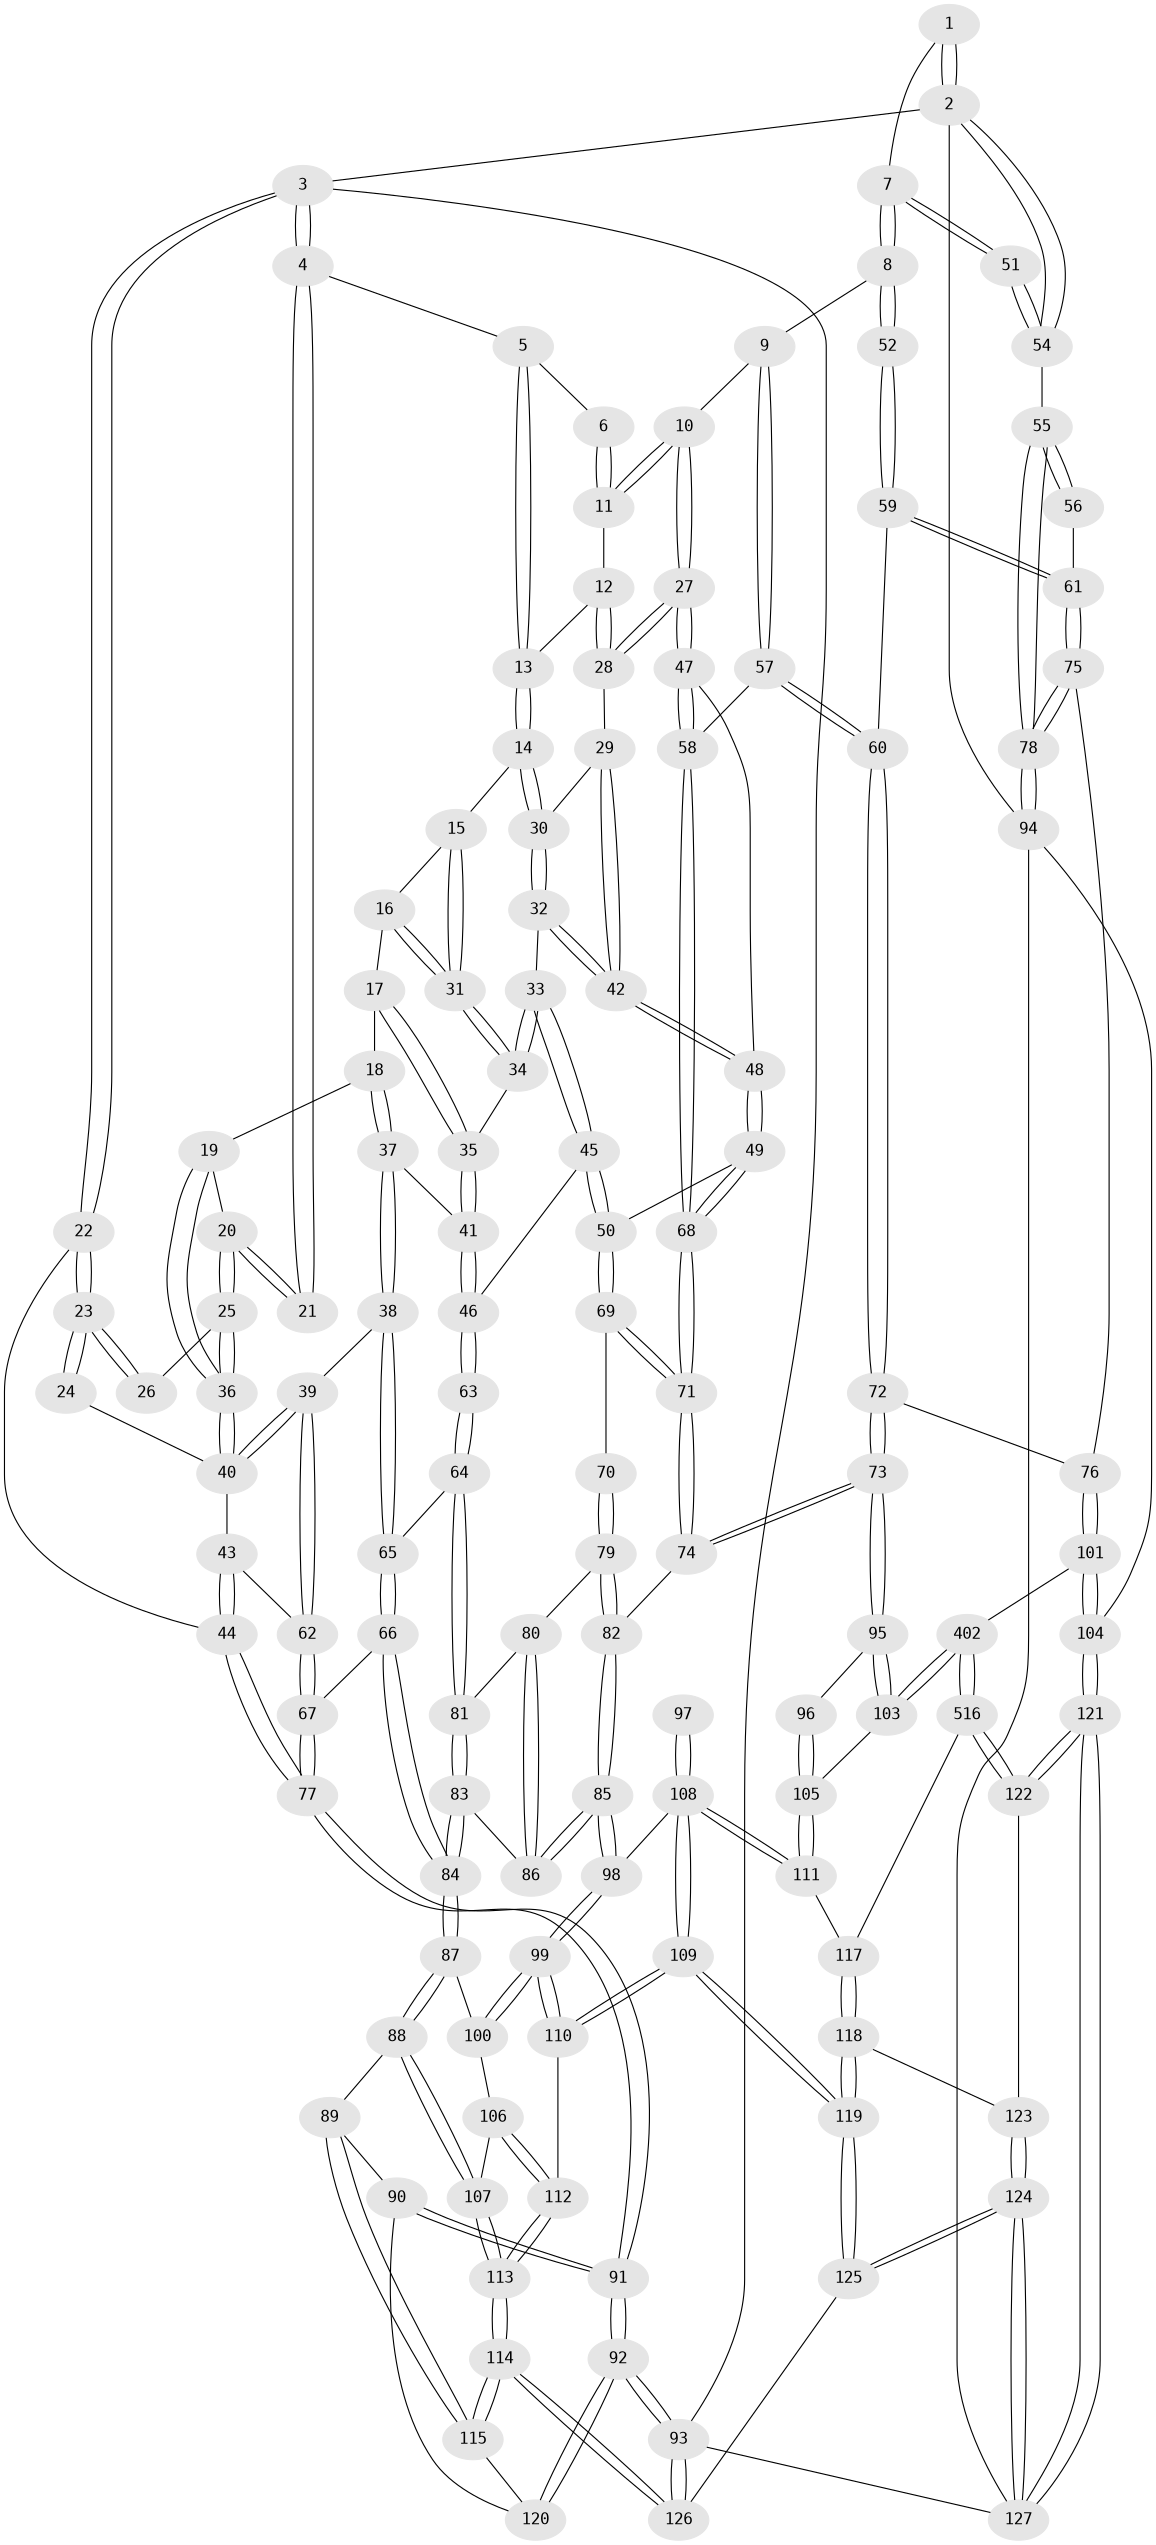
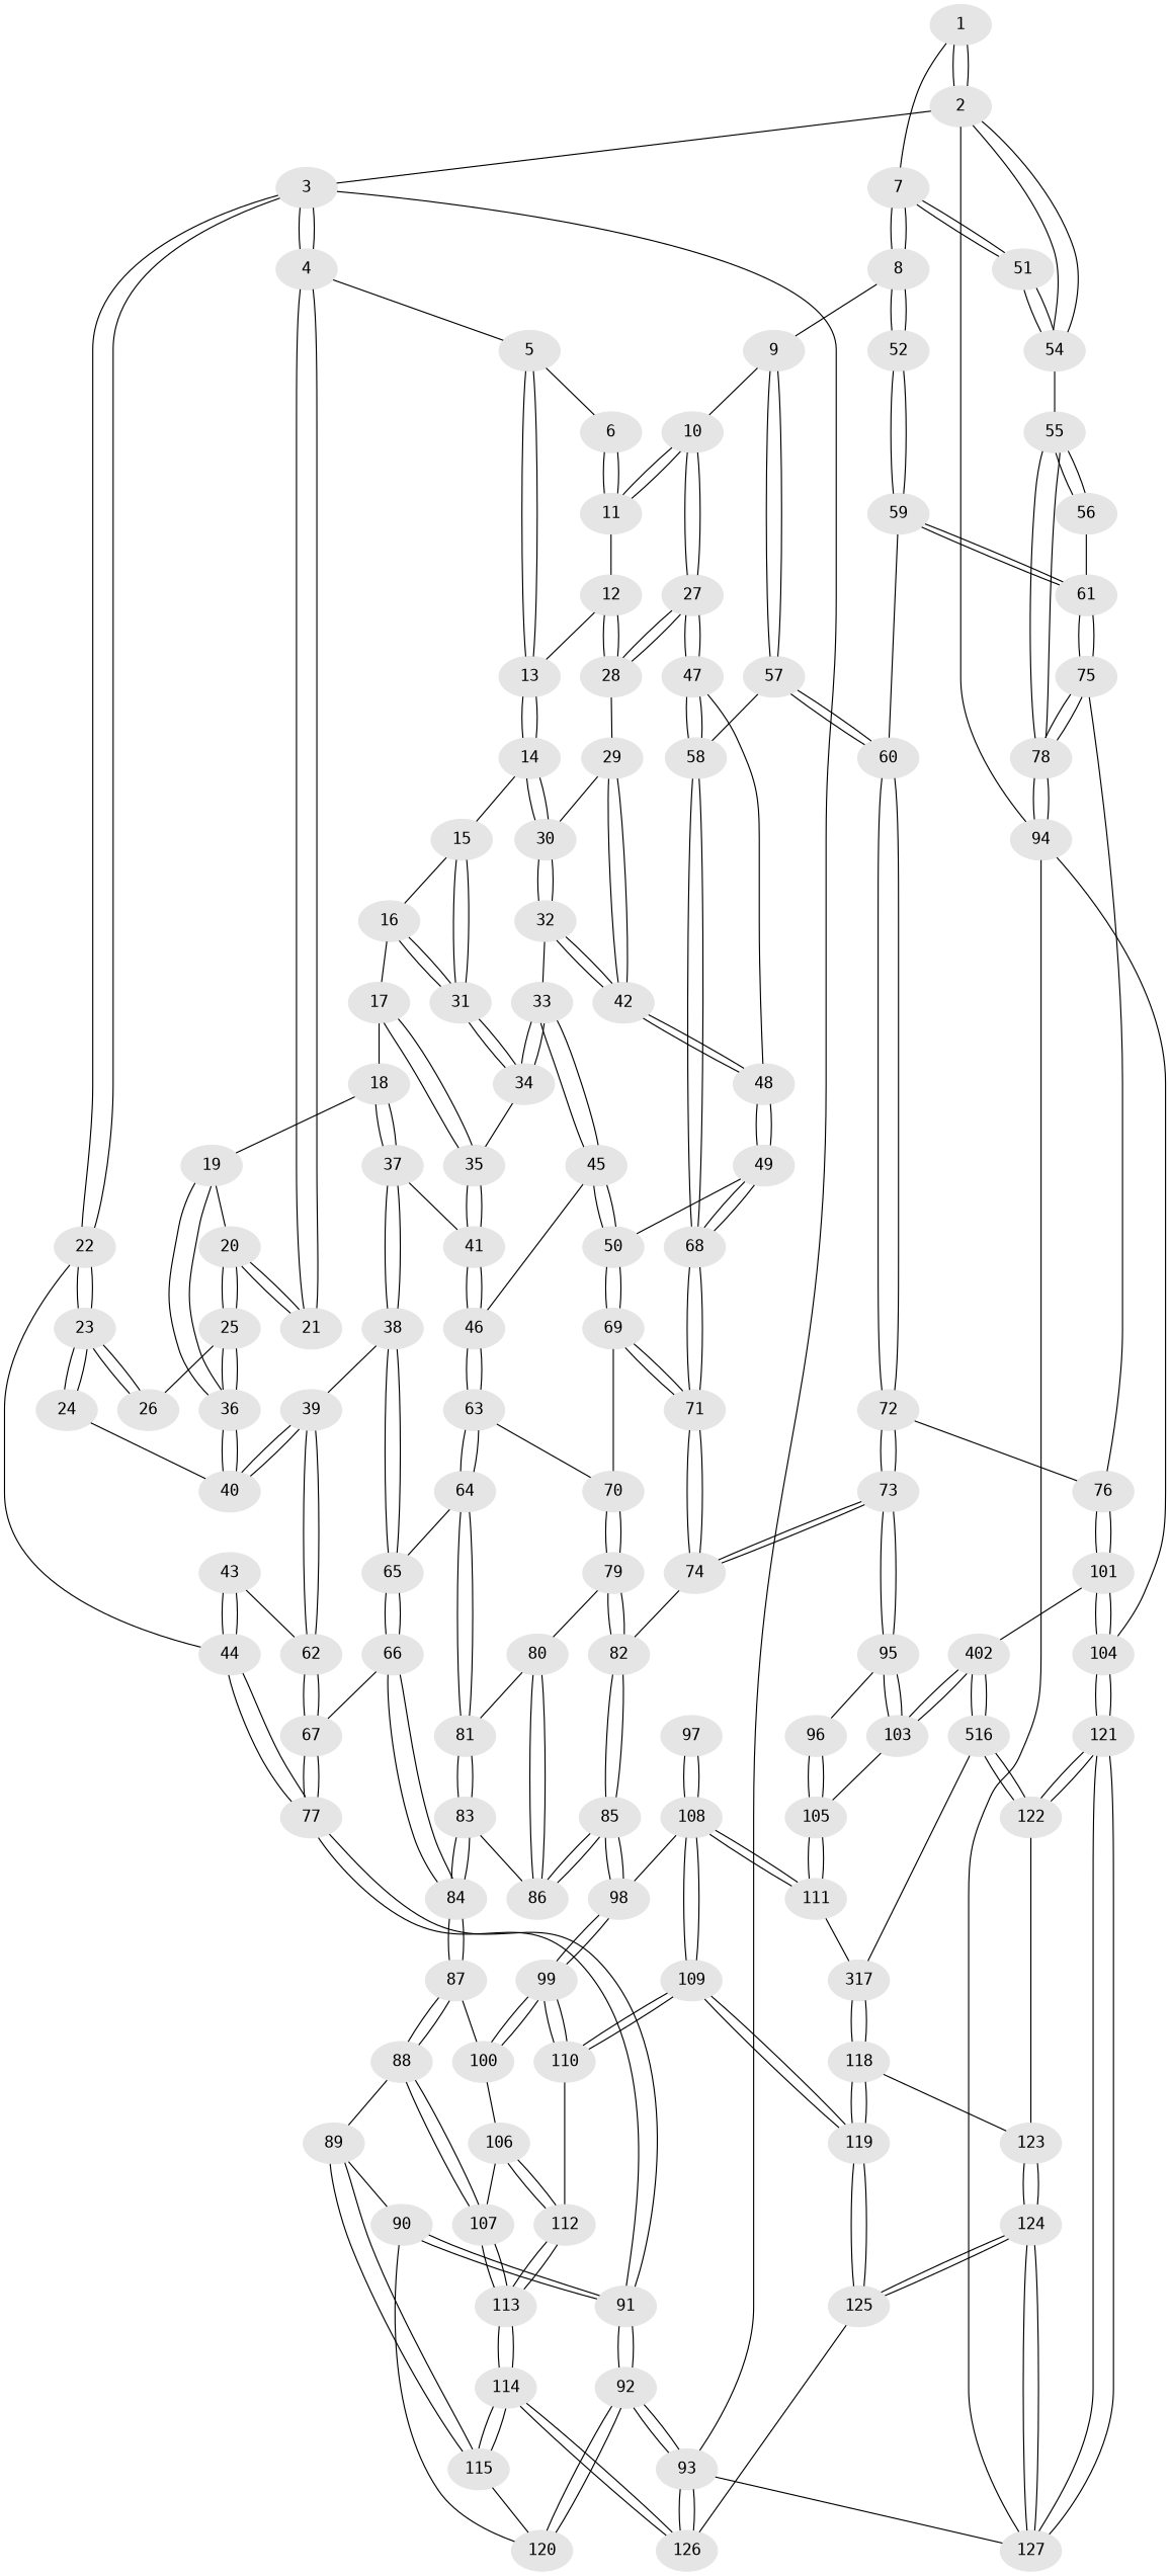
  graph {
    fontname="DejaVu Sans Mono"
    node [color=gray90 fontname="DejaVu Sans Mono" style=filled]
    edge [fontname="DejaVu Sans Mono"]
    1
    2
    7
    3
    54
    94
    8
    51
    4
    22
    93
    55
    127
    104
    5
    21
    23
    44
    126
    6
    13
    11
    14
    12
    9
    52
    10
    57
    59
    27
    58
    60
    28
    47
    29
    15
    30
    16
    31
    32
    17
    34
    18
    35
    19
    37
    41
    20
    36
    38
    25
    40
    26
    24
    77
    48
    42
    33
    45
    46
    50
    43
    39
    65
    62
    66
    67
    63
    49
    91
    69
    64
    70
    68
    71
    61
    56
    78
    75
    72
    73
    76
    81
    79
    83
    84
    87
    74
    82
    80
    95
    101
    96
    103
    85
    n96 [label=402]
    92
    86
    98
    88
    100
    99
    89
    107
    106
    90
    115
    113
    120
    121
    105
    97
    108
    111
    109
    110
    112
    n118 [label=516]
-   117
+   117 [label=317]
    122
    114
    119
    125
    118
    123
    124
    1 -- 2
    1 -- 2
    1 -- 7
    2 -- 3
    2 -- 54
    2 -- 54
    2 -- 94
    7 -- 8
    7 -- 8
    7 -- 51
    7 -- 51
    3 -- 4
    3 -- 4
    3 -- 22
    3 -- 22
    3 -- 93
    54 -- 55
    94 -- 127
    94 -- 104
    8 -- 9
    8 -- 52
    8 -- 52
    51 -- 54
    51 -- 54
    4 -- 5
    4 -- 21
    4 -- 21
    22 -- 23
    22 -- 23
    22 -- 44
    93 -- 127
    93 -- 126
    93 -- 126
    55 -- 56
    55 -- 56
    55 -- 78
    55 -- 78
    104 -- 121
    104 -- 121
    5 -- 6
    5 -- 13
    5 -- 13
    23 -- 26
    23 -- 26
    23 -- 24
    23 -- 24
    44 -- 77
    44 -- 77
    6 -- 11
    6 -- 11
    13 -- 14
    13 -- 14
    11 -- 12
    14 -- 15
    14 -- 30
    14 -- 30
    12 -- 13
    12 -- 28
    12 -- 28
    9 -- 10
    9 -- 57
    9 -- 57
    52 -- 59
    52 -- 59
    10 -- 11
    10 -- 11
    10 -- 27
    10 -- 27
    57 -- 58
    57 -- 60
    57 -- 60
    59 -- 60
    59 -- 61
    59 -- 61
    27 -- 28
    27 -- 28
    27 -- 47
    27 -- 47
    58 -- 68
    58 -- 68
    60 -- 72
    60 -- 72
    28 -- 29
    47 -- 58
    47 -- 58
    47 -- 48
    29 -- 30
    29 -- 42
    29 -- 42
    15 -- 16
    15 -- 31
    15 -- 31
    30 -- 32
    30 -- 32
    16 -- 31
    16 -- 31
    16 -- 17
    31 -- 34
    31 -- 34
    32 -- 42
    32 -- 42
    32 -- 33
    17 -- 18
    17 -- 35
    17 -- 35
    34 -- 35
    18 -- 19
    18 -- 37
    18 -- 37
    35 -- 41
    35 -- 41
    19 -- 20
    19 -- 36
    19 -- 36
    37 -- 41
    37 -- 38
    37 -- 38
    41 -- 46
    41 -- 46
    20 -- 21
    20 -- 21
    20 -- 25
    20 -- 25
    36 -- 40
    36 -- 40
    38 -- 39
    38 -- 65
    38 -- 65
    25 -- 36
    25 -- 36
    25 -- 26
-   40 -- 43
    24 -- 40
    77 -- 91
    77 -- 91
    48 -- 49
    48 -- 49
    42 -- 48
    42 -- 48
    33 -- 34
    33 -- 34
    33 -- 45
    33 -- 45
    45 -- 46
    45 -- 50
    45 -- 50
    46 -- 63
    46 -- 63
    50 -- 69
    50 -- 69
    43 -- 44
    43 -- 44
    43 -- 62
    39 -- 40
    39 -- 40
    39 -- 62
    39 -- 62
    65 -- 66
    65 -- 66
    62 -- 67
    62 -- 67
    66 -- 67
    66 -- 84
    66 -- 84
    67 -- 77
    67 -- 77
    63 -- 64
    63 -- 64
+   63 -- 70
    49 -- 50
    49 -- 68
    49 -- 68
    91 -- 92
    91 -- 92
    69 -- 70
    69 -- 71
    69 -- 71
    64 -- 65
    64 -- 81
    64 -- 81
    70 -- 79
    70 -- 79
    68 -- 71
    68 -- 71
    71 -- 74
    71 -- 74
    61 -- 75
    61 -- 75
    56 -- 61
    78 -- 94
    78 -- 94
    75 -- 78
    75 -- 78
    75 -- 76
    72 -- 73
    72 -- 73
    72 -- 76
    73 -- 74
    73 -- 74
    73 -- 95
    73 -- 95
    76 -- 101
    76 -- 101
    81 -- 83
    81 -- 83
    79 -- 82
    79 -- 82
    79 -- 80
    83 -- 84
    83 -- 84
    83 -- 86
    84 -- 87
    84 -- 87
    87 -- 88
    87 -- 88
    87 -- 100
    74 -- 82
    82 -- 85
    82 -- 85
    80 -- 81
    80 -- 86
    80 -- 86
    95 -- 96
    95 -- 103
    95 -- 103
    101 -- 104
    101 -- 104
    101 -- n96
    96 -- 105
    96 -- 105
    103 -- 105
    85 -- 86
    85 -- 86
    85 -- 98
    85 -- 98
    n96 -- 103
    n96 -- 103
    n96 -- n118
    n96 -- n118
    92 -- 93
    92 -- 93
    92 -- 120
    92 -- 120
    98 -- 99
    98 -- 99
    88 -- 89
    88 -- 107
    88 -- 107
    100 -- 106
    99 -- 100
    99 -- 100
    99 -- 110
    99 -- 110
    89 -- 90
    89 -- 115
    89 -- 115
    107 -- 113
    107 -- 113
    106 -- 107
    106 -- 112
    106 -- 112
    90 -- 91
    90 -- 91
    90 -- 120
    115 -- 120
    113 -- 114
    113 -- 114
    121 -- 127
    121 -- 127
    121 -- 122
    121 -- 122
    105 -- 111
    105 -- 111
    97 -- 108
    97 -- 108
    108 -- 98
    108 -- 111
    108 -- 111
    108 -- 109
    108 -- 109
    111 -- 117
    109 -- 110
    109 -- 110
    109 -- 119
    109 -- 119
    110 -- 112
    112 -- 113
    112 -- 113
    n118 -- 117
    n118 -- 122
    n118 -- 122
    117 -- 118
    117 -- 118
    122 -- 123
    114 -- 126
    114 -- 126
    114 -- 115
    114 -- 115
    119 -- 125
    119 -- 125
    125 -- 126
    118 -- 119
    118 -- 119
    118 -- 123
    123 -- 124
    123 -- 124
    124 -- 127
    124 -- 127
    124 -- 125
    124 -- 125
  }
